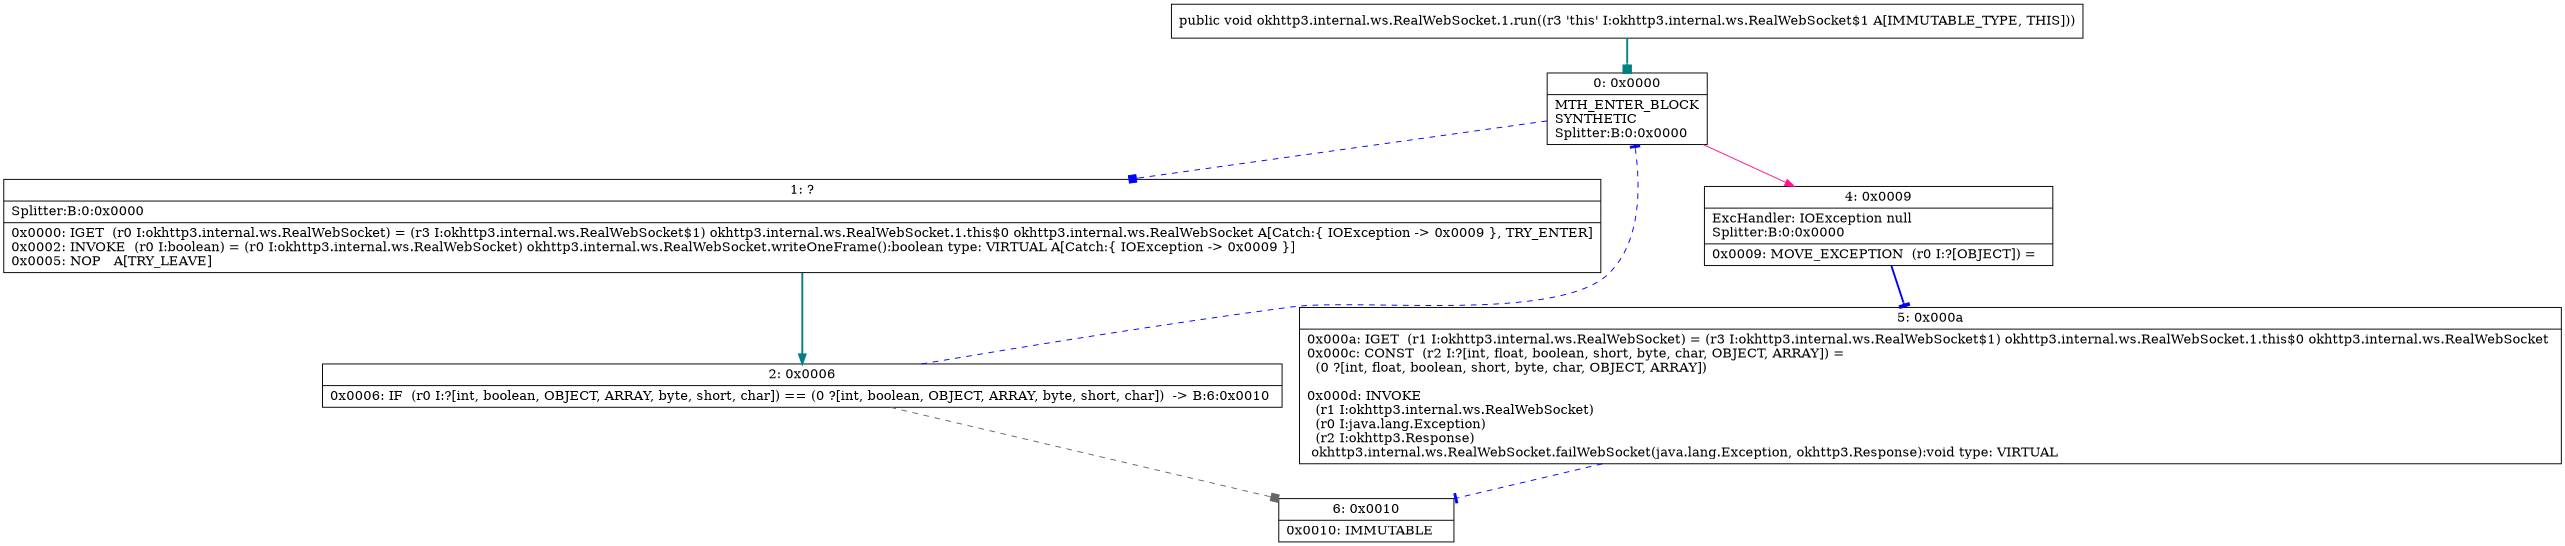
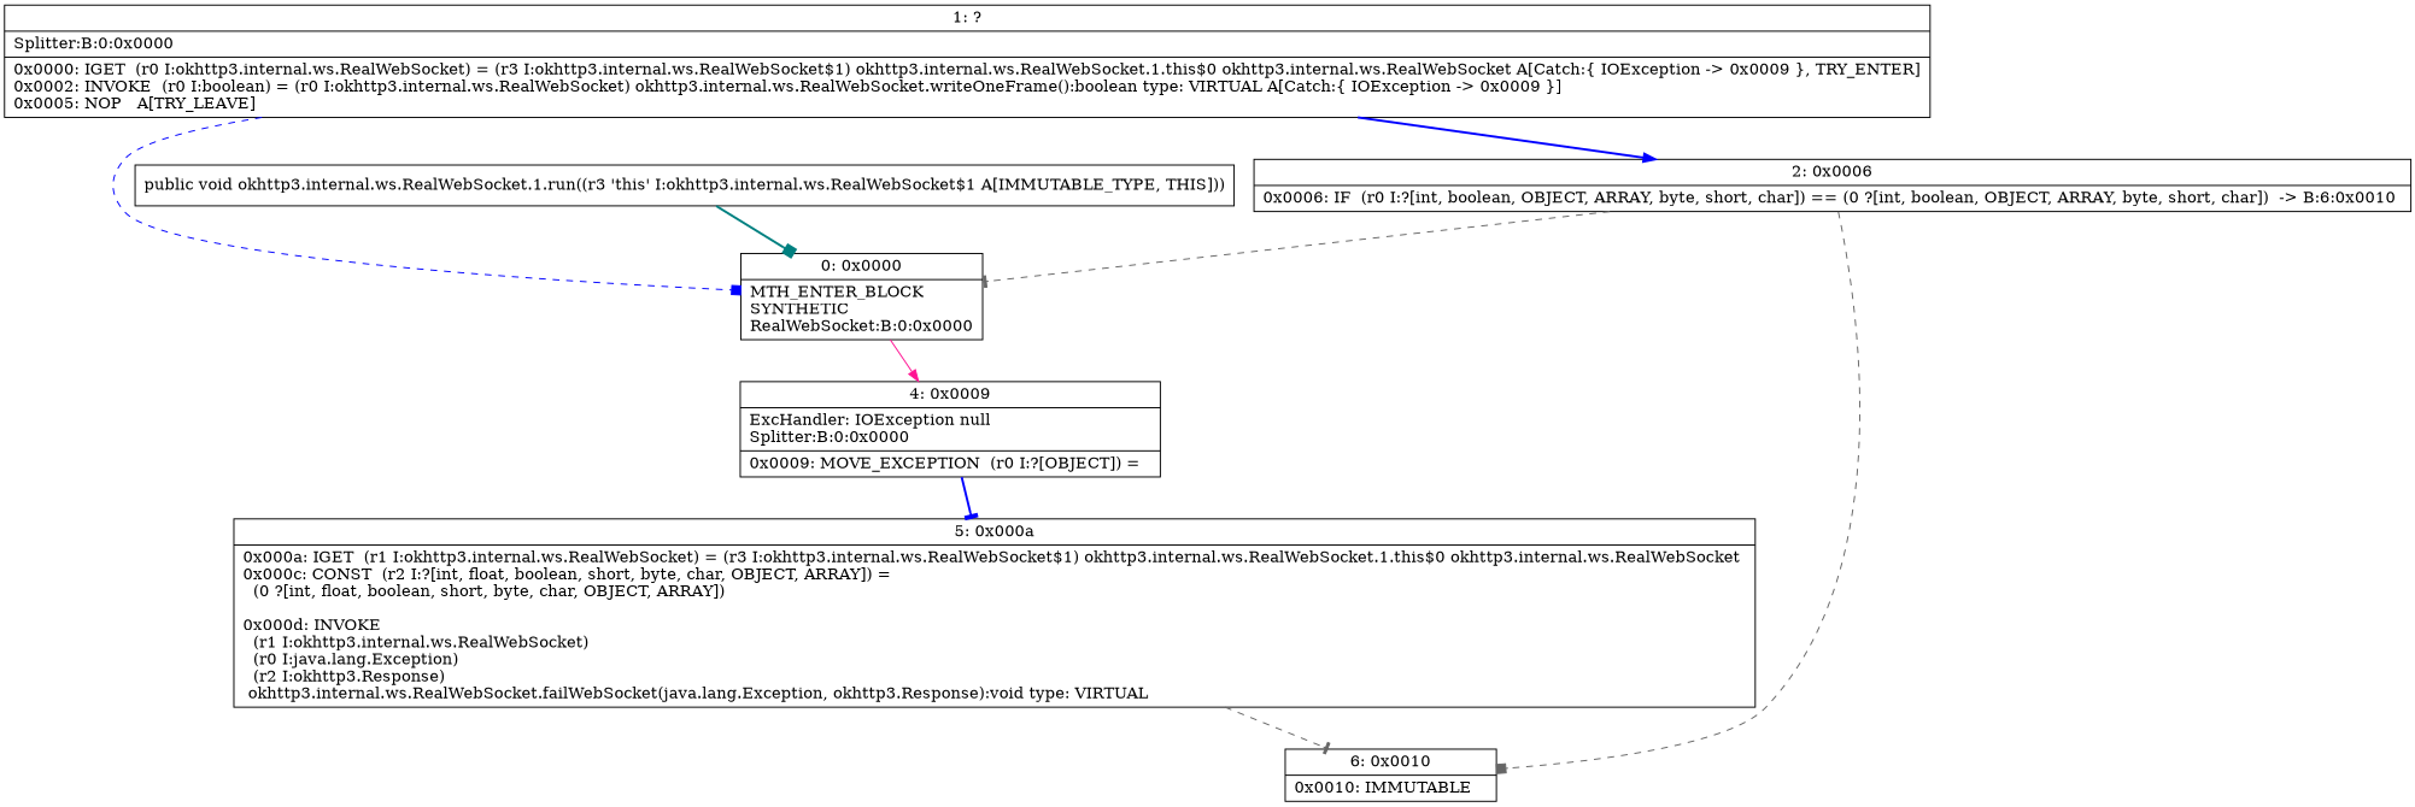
  digraph {
    node [shape=record]
    edge [arrowhead=box color=gray40 style=dashed]
-   n1 [label="{0\:\ 0x0000|MTH_ENTER_BLOCK\lSYNTHETIC\lSplitter:B:0:0x0000\l}"]
+   n1 [label="{0\:\ 0x0000|MTH_ENTER_BLOCK\lSYNTHETIC\lRealWebSocket:B:0:0x0000\l}"]
    n2 [label="{1\:\ ?|Splitter:B:0:0x0000\l|0x0000: IGET  (r0 I:okhttp3.internal.ws.RealWebSocket) = (r3 I:okhttp3.internal.ws.RealWebSocket$1) okhttp3.internal.ws.RealWebSocket.1.this$0 okhttp3.internal.ws.RealWebSocket A[Catch:\{ IOException \-\> 0x0009 \}, TRY_ENTER]\l0x0002: INVOKE  (r0 I:boolean) = (r0 I:okhttp3.internal.ws.RealWebSocket) okhttp3.internal.ws.RealWebSocket.writeOneFrame():boolean type: VIRTUAL A[Catch:\{ IOException \-\> 0x0009 \}]\l0x0005: NOP   A[TRY_LEAVE]\l}"]
    n3 [label="{4\:\ 0x0009|ExcHandler: IOException null\lSplitter:B:0:0x0000\l|0x0009: MOVE_EXCEPTION  (r0 I:?[OBJECT]) =  \l}"]
    n4 [label="{2\:\ 0x0006|0x0006: IF  (r0 I:?[int, boolean, OBJECT, ARRAY, byte, short, char]) == (0 ?[int, boolean, OBJECT, ARRAY, byte, short, char])  \-\> B:6:0x0010 \l}"]
    n5 [label="{5\:\ 0x000a|0x000a: IGET  (r1 I:okhttp3.internal.ws.RealWebSocket) = (r3 I:okhttp3.internal.ws.RealWebSocket$1) okhttp3.internal.ws.RealWebSocket.1.this$0 okhttp3.internal.ws.RealWebSocket \l0x000c: CONST  (r2 I:?[int, float, boolean, short, byte, char, OBJECT, ARRAY]) = \l  (0 ?[int, float, boolean, short, byte, char, OBJECT, ARRAY])\l \l0x000d: INVOKE  \l  (r1 I:okhttp3.internal.ws.RealWebSocket)\l  (r0 I:java.lang.Exception)\l  (r2 I:okhttp3.Response)\l okhttp3.internal.ws.RealWebSocket.failWebSocket(java.lang.Exception, okhttp3.Response):void type: VIRTUAL \l}"]
    n6 [label="{6\:\ 0x0010|0x0010: IMMUTABLE   \l}"]
    n7 [label="{public void okhttp3.internal.ws.RealWebSocket.1.run((r3 'this' I:okhttp3.internal.ws.RealWebSocket$1 A[IMMUTABLE_TYPE, THIS])) }"]
-   n1 -> n2 [color=blue]
+   n2 -> n1 [color=blue]
    n1 -> n3 [arrowhead=normal color=deeppink style=solid]
-   n2 -> n4 [arrowhead=normal color=teal style=bold]
+   n2 -> n4 [arrowhead=normal color=blue style=bold]
    n3 -> n5 [arrowhead=tee color=blue style=bold]
-   n4 -> n1 [arrowhead=tee color=blue]
+   n4 -> n1 [arrowhead=tee]
    n4 -> n6
-   n5 -> n6 [arrowhead=tee color=blue]
+   n5 -> n6 [arrowhead=tee]
    n7 -> n1 [color=teal style=bold]
  }
